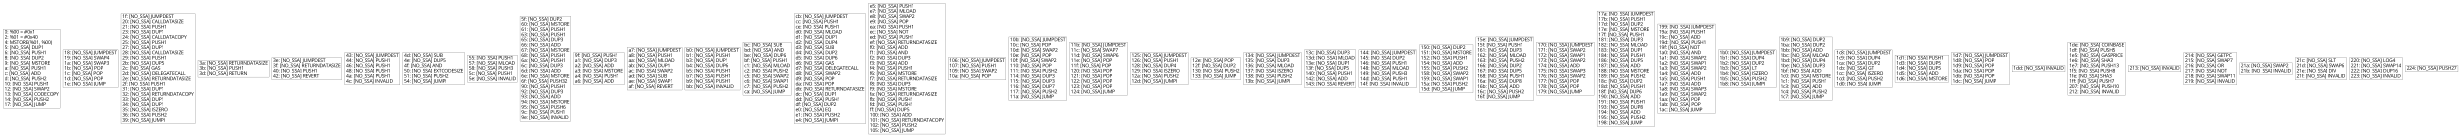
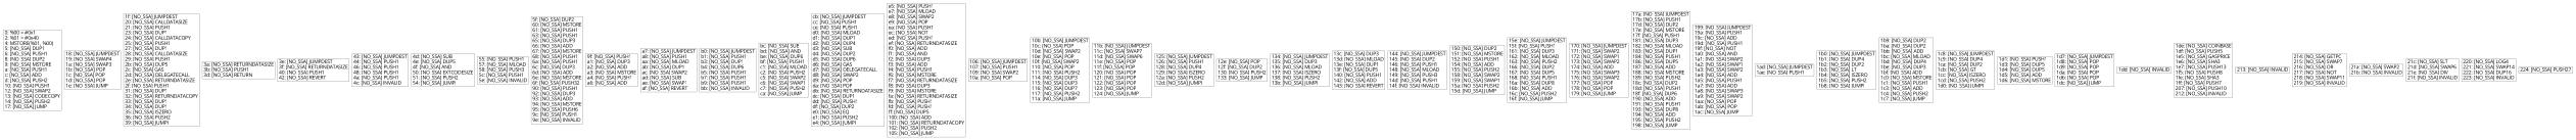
  digraph {
    fontname="Open Sans"
    node [fontname="Open Sans" fontsize=30.0 rank=same shape=box]
    n1 [label="0: %00 = #0x1\l2: %01 = #0x40\l4: MSTORE(%01, %00)\l5: [NO_SSA] DUP1\l6: [NO_SSA] PUSH1\l8: [NO_SSA] DUP2\l9: [NO_SSA] MSTORE\la: [NO_SSA] PUSH1\lc: [NO_SSA] ADD\ld: [NO_SSA] PUSH2\l10: [NO_SSA] PUSH1\l12: [NO_SSA] SWAP2\l13: [NO_SSA] CODECOPY\l14: [NO_SSA] PUSH2\l17: [NO_SSA] JUMP\l"]
    n2 [label="18: [NO_SSA] JUMPDEST\l19: [NO_SSA] SWAP4\l1a: [NO_SSA] SWAP3\l1b: [NO_SSA] POP\l1c: [NO_SSA] POP\l1d: [NO_SSA] POP\l1e: [NO_SSA] JUMP\l"]
    n3 [label="1f: [NO_SSA] JUMPDEST\l20: [NO_SSA] CALLDATASIZE\l21: [NO_SSA] PUSH1\l23: [NO_SSA] DUP1\l24: [NO_SSA] CALLDATACOPY\l25: [NO_SSA] PUSH1\l27: [NO_SSA] DUP1\l28: [NO_SSA] CALLDATASIZE\l29: [NO_SSA] PUSH1\l2b: [NO_SSA] DUP5\l2c: [NO_SSA] GAS\l2d: [NO_SSA] DELEGATECALL\l2e: [NO_SSA] RETURNDATASIZE\l2f: [NO_SSA] PUSH1\l31: [NO_SSA] DUP1\l32: [NO_SSA] RETURNDATACOPY\l33: [NO_SSA] DUP1\l34: [NO_SSA] DUP1\l35: [NO_SSA] ISZERO\l36: [NO_SSA] PUSH2\l39: [NO_SSA] JUMPI\l"]
    n4 [label="3a: [NO_SSA] RETURNDATASIZE\l3b: [NO_SSA] PUSH1\l3d: [NO_SSA] RETURN\l"]
    n5 [label="3e: [NO_SSA] JUMPDEST\l3f: [NO_SSA] RETURNDATASIZE\l40: [NO_SSA] PUSH1\l42: [NO_SSA] REVERT\l"]
    n6 [label="43: [NO_SSA] JUMPDEST\l44: [NO_SSA] PUSH1\l46: [NO_SSA] PUSH1\l48: [NO_SSA] PUSH1\l4a: [NO_SSA] PUSH1\l4c: [NO_SSA] INVALID\l"]
    n7 [label="4d: [NO_SSA] SUB\l4e: [NO_SSA] DUP5\l4f: [NO_SSA] AND\l50: [NO_SSA] EXTCODESIZE\l51: [NO_SSA] PUSH2\l54: [NO_SSA] JUMPI\l"]
    n8 [label="55: [NO_SSA] PUSH1\l57: [NO_SSA] MLOAD\l58: [NO_SSA] PUSH3\l5c: [NO_SSA] PUSH1\l5e: [NO_SSA] INVALID\l"]
    n9 [label="5f: [NO_SSA] DUP2\l60: [NO_SSA] MSTORE\l61: [NO_SSA] PUSH1\l63: [NO_SSA] PUSH1\l65: [NO_SSA] DUP3\l66: [NO_SSA] ADD\l67: [NO_SSA] MSTORE\l68: [NO_SSA] PUSH1\l6a: [NO_SSA] PUSH1\l6c: [NO_SSA] DUP3\l6d: [NO_SSA] ADD\l6e: [NO_SSA] MSTORE\l6f: [NO_SSA] PUSH32\l90: [NO_SSA] PUSH1\l92: [NO_SSA] DUP3\l93: [NO_SSA] ADD\l94: [NO_SSA] MSTORE\l95: [NO_SSA] PUSH6\l9c: [NO_SSA] PUSH1\l9e: [NO_SSA] INVALID\l"]
    n10 [label="9f: [NO_SSA] PUSH1\la1: [NO_SSA] DUP3\la2: [NO_SSA] ADD\la3: [NO_SSA] MSTORE\la4: [NO_SSA] PUSH1\la6: [NO_SSA] ADD\l"]
    n11 [label="a7: [NO_SSA] JUMPDEST\la8: [NO_SSA] PUSH1\laa: [NO_SSA] MLOAD\lab: [NO_SSA] DUP1\lac: [NO_SSA] SWAP2\lad: [NO_SSA] SUB\lae: [NO_SSA] SWAP1\laf: [NO_SSA] REVERT\l"]
    n12 [label="b0: [NO_SSA] JUMPDEST\lb1: [NO_SSA] PUSH1\lb3: [NO_SSA] DUP1\lb4: [NO_SSA] DUP6\lb5: [NO_SSA] PUSH1\lb7: [NO_SSA] PUSH1\lb9: [NO_SSA] PUSH1\lbb: [NO_SSA] INVALID\l"]
    n13 [label="bc: [NO_SSA] SUB\lbd: [NO_SSA] AND\lbe: [NO_SSA] DUP6\lbf: [NO_SSA] PUSH1\lc1: [NO_SSA] MLOAD\lc2: [NO_SSA] PUSH2\lc5: [NO_SSA] SWAP2\lc6: [NO_SSA] SWAP1\lc7: [NO_SSA] PUSH2\lca: [NO_SSA] JUMP\l"]
    n14 [label="cb: [NO_SSA] JUMPDEST\lcc: [NO_SSA] PUSH1\lce: [NO_SSA] PUSH1\ld0: [NO_SSA] MLOAD\ld1: [NO_SSA] DUP1\ld2: [NO_SSA] DUP4\ld3: [NO_SSA] SUB\ld4: [NO_SSA] DUP2\ld5: [NO_SSA] DUP6\ld6: [NO_SSA] GAS\ld7: [NO_SSA] DELEGATECALL\ld8: [NO_SSA] SWAP2\ld9: [NO_SSA] POP\lda: [NO_SSA] POP\ldb: [NO_SSA] RETURNDATASIZE\ldc: [NO_SSA] DUP1\ldd: [NO_SSA] PUSH1\ldf: [NO_SSA] DUP2\le0: [NO_SSA] EQ\le1: [NO_SSA] PUSH2\le4: [NO_SSA] JUMPI\l"]
    n15 [label="e5: [NO_SSA] PUSH1\le7: [NO_SSA] MLOAD\le8: [NO_SSA] SWAP2\le9: [NO_SSA] POP\lea: [NO_SSA] PUSH1\lec: [NO_SSA] NOT\led: [NO_SSA] PUSH1\lef: [NO_SSA] RETURNDATASIZE\lf0: [NO_SSA] ADD\lf1: [NO_SSA] AND\lf2: [NO_SSA] DUP3\lf3: [NO_SSA] ADD\lf4: [NO_SSA] PUSH1\lf6: [NO_SSA] MSTORE\lf7: [NO_SSA] RETURNDATASIZE\lf8: [NO_SSA] DUP3\lf9: [NO_SSA] MSTORE\lfa: [NO_SSA] RETURNDATASIZE\lfb: [NO_SSA] PUSH1\lfd: [NO_SSA] PUSH1\lff: [NO_SSA] DUP5\l100: [NO_SSA] ADD\l101: [NO_SSA] RETURNDATACOPY\l102: [NO_SSA] PUSH2\l105: [NO_SSA] JUMP\l"]
    n16 [label="106: [NO_SSA] JUMPDEST\l107: [NO_SSA] PUSH1\l109: [NO_SSA] SWAP2\l10a: [NO_SSA] POP\l"]
    n17 [label="10b: [NO_SSA] JUMPDEST\l10c: [NO_SSA] POP\l10d: [NO_SSA] SWAP2\l10e: [NO_SSA] POP\l10f: [NO_SSA] SWAP2\l110: [NO_SSA] POP\l111: [NO_SSA] PUSH2\l114: [NO_SSA] DUP3\l115: [NO_SSA] DUP3\l116: [NO_SSA] DUP7\l117: [NO_SSA] PUSH2\l11a: [NO_SSA] JUMP\l"]
    n18 [label="11b: [NO_SSA] JUMPDEST\l11c: [NO_SSA] SWAP7\l11d: [NO_SSA] SWAP6\l11e: [NO_SSA] POP\l11f: [NO_SSA] POP\l120: [NO_SSA] POP\l121: [NO_SSA] POP\l122: [NO_SSA] POP\l123: [NO_SSA] POP\l124: [NO_SSA] JUMP\l"]
    n19 [label="125: [NO_SSA] JUMPDEST\l126: [NO_SSA] PUSH1\l128: [NO_SSA] DUP4\l129: [NO_SSA] ISZERO\l12a: [NO_SSA] PUSH2\l12d: [NO_SSA] JUMPI\l"]
    n20 [label="12e: [NO_SSA] POP\l12f: [NO_SSA] DUP2\l130: [NO_SSA] PUSH2\l133: [NO_SSA] JUMP\l"]
    n21 [label="134: [NO_SSA] JUMPDEST\l135: [NO_SSA] DUP3\l136: [NO_SSA] MLOAD\l137: [NO_SSA] ISZERO\l138: [NO_SSA] PUSH2\l13b: [NO_SSA] JUMPI\l"]
    n22 [label="13c: [NO_SSA] DUP3\l13d: [NO_SSA] MLOAD\l13e: [NO_SSA] DUP1\l13f: [NO_SSA] DUP5\l140: [NO_SSA] PUSH1\l142: [NO_SSA] ADD\l143: [NO_SSA] REVERT\l"]
    n23 [label="144: [NO_SSA] JUMPDEST\l145: [NO_SSA] DUP2\l146: [NO_SSA] PUSH1\l148: [NO_SSA] MLOAD\l149: [NO_SSA] PUSH3\l14d: [NO_SSA] PUSH1\l14f: [NO_SSA] INVALID\l"]
    n24 [label="150: [NO_SSA] DUP2\l151: [NO_SSA] MSTORE\l152: [NO_SSA] PUSH1\l154: [NO_SSA] ADD\l155: [NO_SSA] PUSH2\l158: [NO_SSA] SWAP2\l159: [NO_SSA] SWAP1\l15a: [NO_SSA] PUSH2\l15d: [NO_SSA] JUMP\l"]
    n25 [label="15e: [NO_SSA] JUMPDEST\l15f: [NO_SSA] PUSH1\l161: [NO_SSA] DUP3\l162: [NO_SSA] MLOAD\l163: [NO_SSA] PUSH2\l166: [NO_SSA] DUP2\l167: [NO_SSA] DUP5\l168: [NO_SSA] PUSH1\l16a: [NO_SSA] DUP8\l16b: [NO_SSA] ADD\l16c: [NO_SSA] PUSH2\l16f: [NO_SSA] JUMP\l"]
    n26 [label="170: [NO_SSA] JUMPDEST\l171: [NO_SSA] SWAP2\l172: [NO_SSA] SWAP1\l173: [NO_SSA] SWAP2\l174: [NO_SSA] ADD\l175: [NO_SSA] SWAP3\l176: [NO_SSA] SWAP2\l177: [NO_SSA] POP\l178: [NO_SSA] POP\l179: [NO_SSA] JUMP\l"]
    n27 [label="17a: [NO_SSA] JUMPDEST\l17b: [NO_SSA] PUSH1\l17d: [NO_SSA] DUP2\l17e: [NO_SSA] MSTORE\l17f: [NO_SSA] PUSH1\l181: [NO_SSA] DUP3\l182: [NO_SSA] MLOAD\l183: [NO_SSA] DUP1\l184: [NO_SSA] PUSH1\l186: [NO_SSA] DUP5\l187: [NO_SSA] ADD\l188: [NO_SSA] MSTORE\l189: [NO_SSA] PUSH2\l18c: [NO_SSA] DUP2\l18d: [NO_SSA] PUSH1\l18f: [NO_SSA] DUP6\l190: [NO_SSA] ADD\l191: [NO_SSA] PUSH1\l193: [NO_SSA] DUP8\l194: [NO_SSA] ADD\l195: [NO_SSA] PUSH2\l198: [NO_SSA] JUMP\l"]
    n28 [label="199: [NO_SSA] JUMPDEST\l19a: [NO_SSA] PUSH1\l19c: [NO_SSA] ADD\l19d: [NO_SSA] PUSH1\l19f: [NO_SSA] NOT\l1a0: [NO_SSA] AND\l1a1: [NO_SSA] SWAP2\l1a2: [NO_SSA] SWAP1\l1a3: [NO_SSA] SWAP2\l1a4: [NO_SSA] ADD\l1a5: [NO_SSA] PUSH1\l1a7: [NO_SSA] ADD\l1a8: [NO_SSA] SWAP3\l1a9: [NO_SSA] SWAP2\l1aa: [NO_SSA] POP\l1ab: [NO_SSA] POP\l1ac: [NO_SSA] JUMP\l"]
+   n29 [label="1ad: [NO_SSA] JUMPDEST\l1ae: [NO_SSA] PUSH1\l"]
    n30 [label="1b0: [NO_SSA] JUMPDEST\l1b1: [NO_SSA] DUP4\l1b2: [NO_SSA] DUP2\l1b3: [NO_SSA] LT\l1b4: [NO_SSA] ISZERO\l1b5: [NO_SSA] PUSH2\l1b8: [NO_SSA] JUMPI\l"]
    n31 [label="1b9: [NO_SSA] DUP2\l1ba: [NO_SSA] DUP2\l1bb: [NO_SSA] ADD\l1bc: [NO_SSA] MLOAD\l1bd: [NO_SSA] DUP4\l1be: [NO_SSA] DUP3\l1bf: [NO_SSA] ADD\l1c0: [NO_SSA] MSTORE\l1c1: [NO_SSA] PUSH1\l1c3: [NO_SSA] ADD\l1c4: [NO_SSA] PUSH2\l1c7: [NO_SSA] JUMP\l"]
    n32 [label="1c8: [NO_SSA] JUMPDEST\l1c9: [NO_SSA] DUP4\l1ca: [NO_SSA] DUP2\l1cb: [NO_SSA] GT\l1cc: [NO_SSA] ISZERO\l1cd: [NO_SSA] PUSH2\l1d0: [NO_SSA] JUMPI\l"]
    n33 [label="1d1: [NO_SSA] PUSH1\l1d3: [NO_SSA] DUP5\l1d4: [NO_SSA] DUP5\l1d5: [NO_SSA] ADD\l1d6: [NO_SSA] MSTORE\l"]
    n34 [label="1d7: [NO_SSA] JUMPDEST\l1d8: [NO_SSA] POP\l1d9: [NO_SSA] POP\l1da: [NO_SSA] POP\l1db: [NO_SSA] POP\l1dc: [NO_SSA] JUMP\l"]
    n35 [label="1dd: [NO_SSA] INVALID\l"]
    n36 [label="1de: [NO_SSA] COINBASE\l1df: [NO_SSA] PUSH5\l1e5: [NO_SSA] GASPRICE\l1e6: [NO_SSA] SHA3\l1e7: [NO_SSA] PUSH13\l1f5: [NO_SSA] PUSH8\l1fe: [NO_SSA] SHA3\l1ff: [NO_SSA] PUSH7\l207: [NO_SSA] PUSH10\l212: [NO_SSA] INVALID\l"]
    n37 [label="213: [NO_SSA] INVALID\l"]
    n38 [label="214: [NO_SSA] GETPC\l215: [NO_SSA] SWAP7\l216: [NO_SSA] OR\l217: [NO_SSA] NOT\l218: [NO_SSA] SWAP11\l219: [NO_SSA] INVALID\l"]
    n39 [label="21a: [NO_SSA] SWAP2\l21b: [NO_SSA] INVALID\l"]
    n40 [label="21c: [NO_SSA] SLT\l21d: [NO_SSA] SWAP6\l21e: [NO_SSA] DIV\l21f: [NO_SSA] INVALID\l"]
    n41 [label="220: [NO_SSA] LOG4\l221: [NO_SSA] SWAP14\l222: [NO_SSA] DUP16\l223: [NO_SSA] INVALID\l"]
    n42 [label="224: [NO_SSA] PUSH27\l"]
    subgraph sub_1 {
      n1
      n2
      n3
      n4
      n5
      n6
      n7
      n8
      n9
      n10
      n11
      n12
      n13
      n14
      n15
      n16
      n17
      n18
      n19
      n20
      n21
      n22
      n23
      n24
      n25
      n26
      n27
      n28
+     n29
      n30
      n31
      n32
      n33
      n34
      n35
      n36
      n37
      n38
      n39
      n40
      n41
      n42
    }
  }
